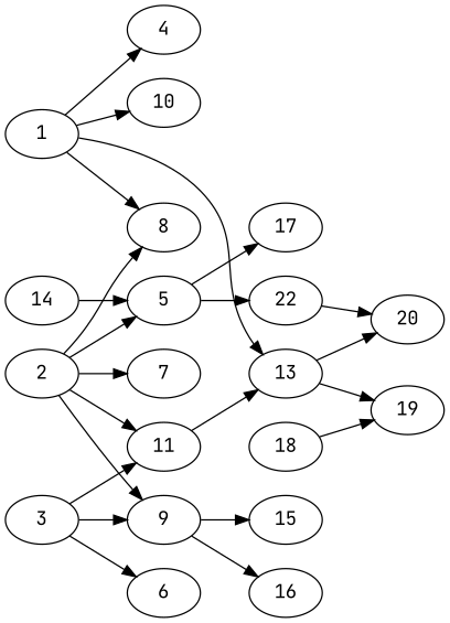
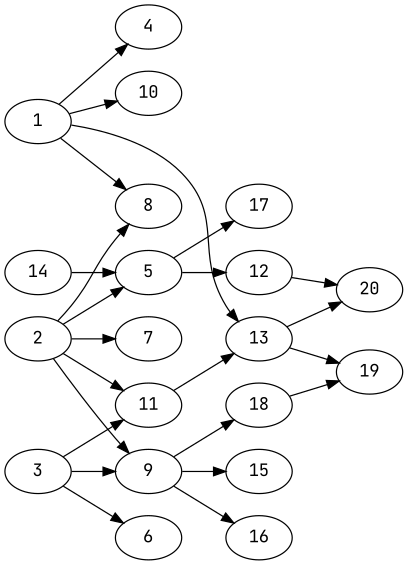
  digraph {
    fontname="JetBrains Mono"
    rankdir=LR
    node [alpha=0.11 fontname="JetBrains Mono"]
    edge [fontname="JetBrains Mono"]
    1 [alpha=0.08 expect_size=11532288]
    4 [alpha=0.00 expect_size=31321088]
    8 [expect_size=38466560]
    10 [alpha=0.14 expect_size=29112320]
    13 [alpha=0.17 expect_size=19963904]
    19 [alpha=0.13 expect_size=26747904]
    20 [alpha=0.18 expect_size=26952704]
    17 [alpha=0.09 expect_size=20327424]
    2 [alpha=0.07 expect_size=26481664]
    5 [alpha=0.19 expect_size=37310464]
    7 [alpha=0.12 expect_size=13190144]
    9 [alpha=0.00 expect_size=28434432]
    11 [alpha=0.20 expect_size=32401408]
-   12 [alpha=0.05 expect_size=51262464 label=22]
+   12 [alpha=0.05 expect_size=51262464]
    15 [alpha=0.04 expect_size=44914688]
    16 [expect_size=42638336]
    18 [alpha=0.04 expect_size=47785984]
    14 [alpha=0.05 expect_size=44488704]
    3 [alpha=0.10 expect_size=13633536]
    6 [expect_size=22018048]
    1 -> 4
    1 -> 8
    1 -> 10
    1 -> 13
    13 -> 19
    13 -> 20
    2 -> 8
    2 -> 5
    2 -> 7
    2 -> 9
    2 -> 11
    5 -> 17
    5 -> 12
    9 -> 15
    9 -> 16
+   9 -> 18
    11 -> 13
    12 -> 20
    18 -> 19
    14 -> 5
    3 -> 9
    3 -> 11
    3 -> 6
  }
